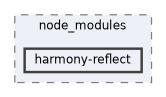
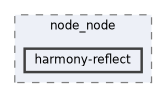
  digraph {
    compound=true
    rankdir=LR
    n1 [color=grey25 fillcolor="#edf0f7" fontname=Helvetica fontsize=10 height=0.2 label="harmony-reflect" shape=box style="filled,bold" width=0.4]
    subgraph cluster_1 {
      bgcolor="#edf0f7"
      fontname=Helvetica
      fontsize=10
-     label=node_modules
+     label=node_node
      pencolor=grey50
      style="filled,dashed"
      n1
    }
  }
